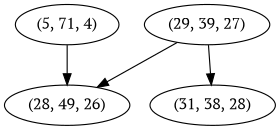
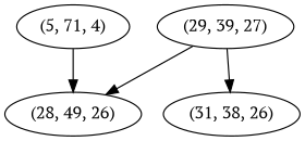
  digraph {
    fontname="PT Serif"
    node [fontname="PT Serif"]
    edge [fontname="PT Serif"]
    "(5, 71, 4)"
    "(28, 49, 26)"
    "(29, 39, 27)"
-   "(31, 38, 28)"
+   "(31, 38, 28)" [label="(31, 38, 26)"]
    "(5, 71, 4)" -> "(28, 49, 26)"
    "(29, 39, 27)" -> "(28, 49, 26)"
    "(29, 39, 27)" -> "(31, 38, 28)"
  }
